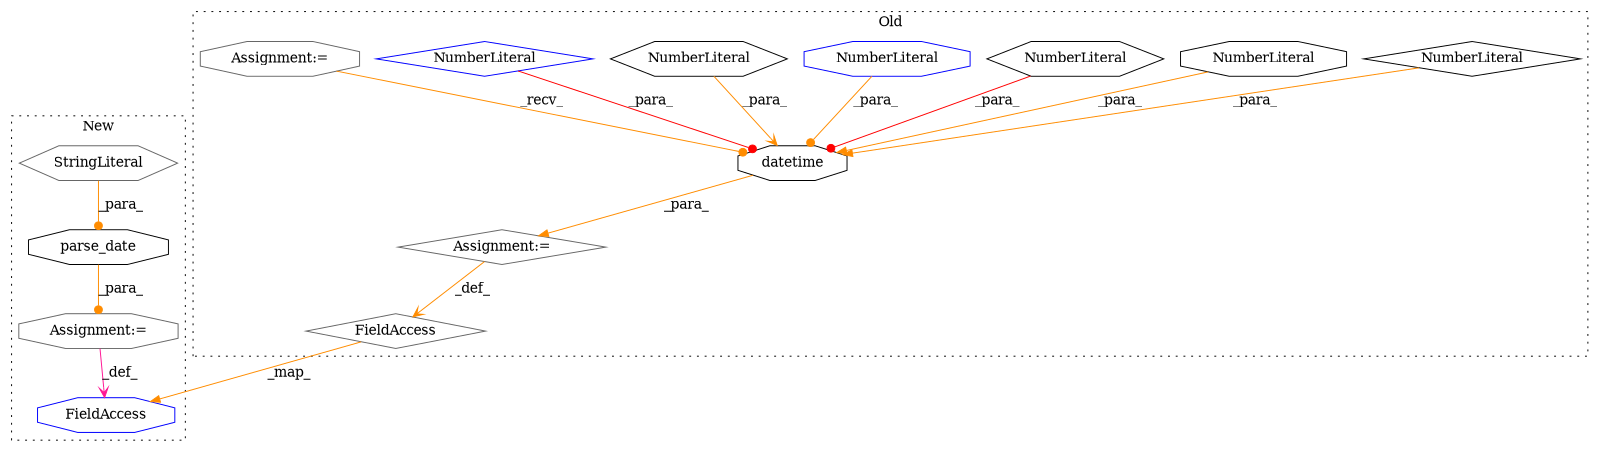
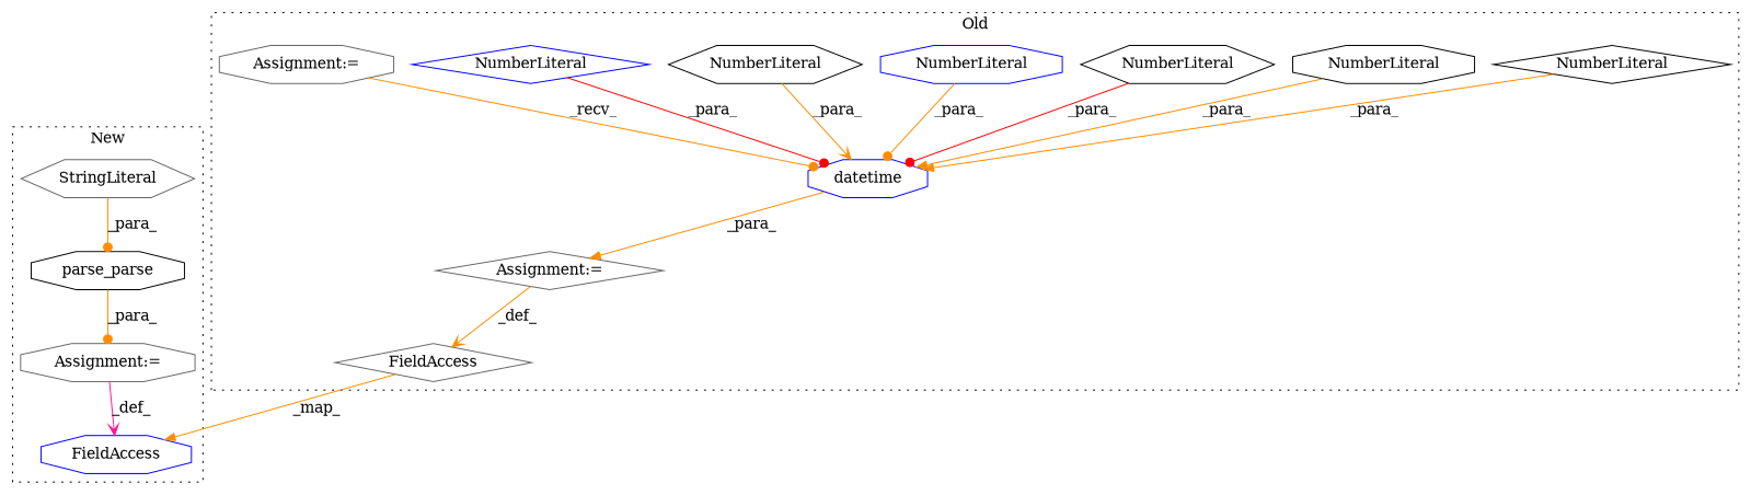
  digraph {
    node [a=34 color=black l=1 shape=octagon]
    edge [arrowhead=dot color=darkorange]
-   n1 [a=32 l="9,1" label=datetime s="15476,15501"]
+   n1 [a=32 color=blue l="9,1" label=datetime s="15476,15501"]
    n2 [l=2 label=NumberLiteral s=15494 shape=diamond]
    n3 [label=NumberLiteral s=15492]
    n4 [label=NumberLiteral s=15500 shape=hexagon]
    n5 [color=blue l=2 label=NumberLiteral s=15497]
    n6 [label=NumberLiteral s=15490 shape=hexagon]
    n7 [color=blue l=4 label=NumberLiteral s=15485 shape=diamond]
    n8 [a=7 color=gray40 label="Assignment:=" s=15466 shape=diamond]
    n9 [a=7 color=gray40 l=8 label="Assignment:=" s=15332]
    n10 [a=22 color=gray40 l=12 label=FieldAccess s=15569 shape=diamond]
-   n11 [a=32 l="11,1" label=parse_date s="15476,15508"]
+   n11 [a=32 l="11,1" label=parse_parse s="15476,15508"]
    n12 [a=45 color=gray40 l=21 label=StringLiteral s=15487 shape=hexagon]
    n13 [a=7 color=gray40 label="Assignment:=" s=15475]
    n14 [a=22 color=blue l=12 label=FieldAccess s=15576]
    subgraph cluster_1 {
      label=Old
      style=dotted
      n1
      n2
      n3
      n4
      n5
      n6
      n7
      n8
      n9
      n10
    }
    subgraph cluster_2 {
      label=New
      style=dotted
      n11
      n12
      n13
      n14
    }
    n1 -> n8 [arrowhead=normal label=_para_]
    n2 -> n1 [arrowhead=normal label=_para_]
    n3 -> n1 [arrowhead=normal label=_para_]
    n4 -> n1 [color=red label=_para_]
    n5 -> n1 [label=_para_]
    n6 -> n1 [arrowhead=vee label=_para_]
    n7 -> n1 [color=red label=_para_]
    n8 -> n10 [arrowhead=vee label=_def_]
    n9 -> n1 [label=_recv_]
    n10 -> n14 [arrowhead=normal label=_map_]
    n11 -> n13 [label=_para_]
    n12 -> n11 [label=_para_]
    n13 -> n14 [arrowhead=vee color=deeppink label=_def_]
  }
